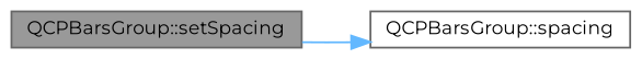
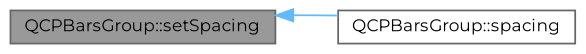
  digraph {
    rankdir=LR
    fontname=Montserrat
    node [fontname=Montserrat fontsize=10 shape=box style=filled]
    n1 [color=gray40 fillcolor=grey60 fontcolor=black height=0.2 label="QCPBarsGroup::setSpacing" width=0.4]
    n2 [color=grey40 fillcolor=white height=0.2 label="QCPBarsGroup::spacing" width=0.4]
-   n1 -> n2 [color=steelblue1 fontname=Montserrat fontsize=10 labelfontname=Helvetica labelfontsize=10 style=solid]
+   n2 -> n1 [color=steelblue1 fontname=Montserrat fontsize=10 labelfontname=Helvetica labelfontsize=10 style=solid]
  }
